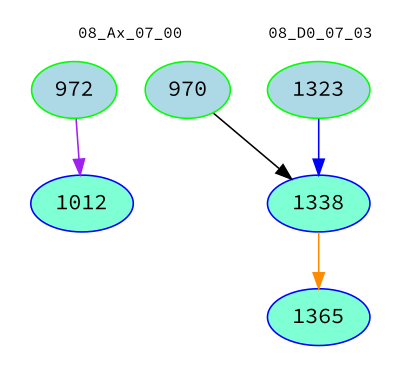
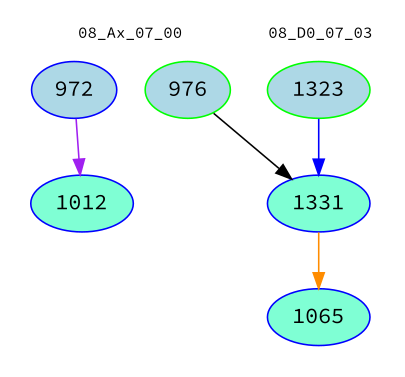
  digraph {
    fontname="Source Code Pro"
    node [color=blue fillcolor=lightblue fontname="Source Code Pro" style=filled]
    edge [fontname="Source Code Pro"]
-   n1 [color=green label=970]
-   n2 [color=green label=972]
+   n1 [color=green label=976]
+   n2 [label=972]
    n3 [fillcolor=aquamarine label=1012]
    n4 [color=green label=1323]
-   n5 [fillcolor=aquamarine label=1338]
-   n6 [fillcolor=aquamarine label=1365]
+   n5 [fillcolor=aquamarine label=1331]
+   n6 [fillcolor=aquamarine label=1065]
    subgraph cluster_1 {
      color=white
      fontsize=10
      label="08_Ax_07_00"
      n1
      n2
      n3
    }
    subgraph cluster_2 {
      color=white
      fontsize=10
      label="08_D0_07_03"
      n4
      n5
      n6
    }
    n1 -> n5 [color=black]
    n2 -> n3 [color=purple]
    n4 -> n5 [color=blue]
    n5 -> n6 [color=darkorange]
  }
